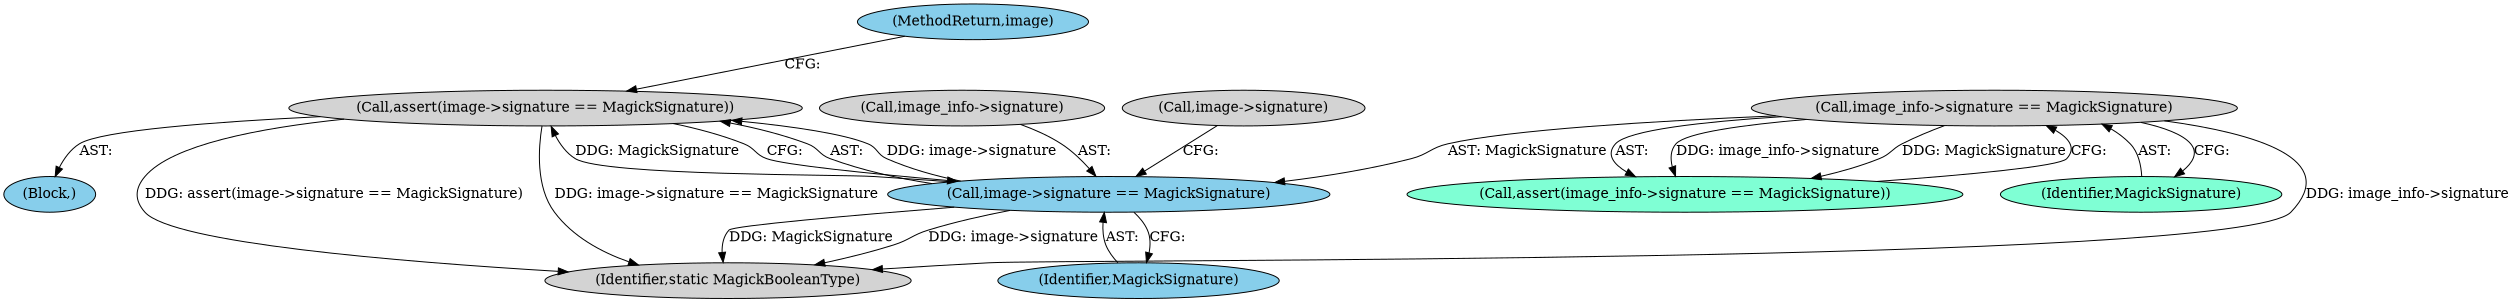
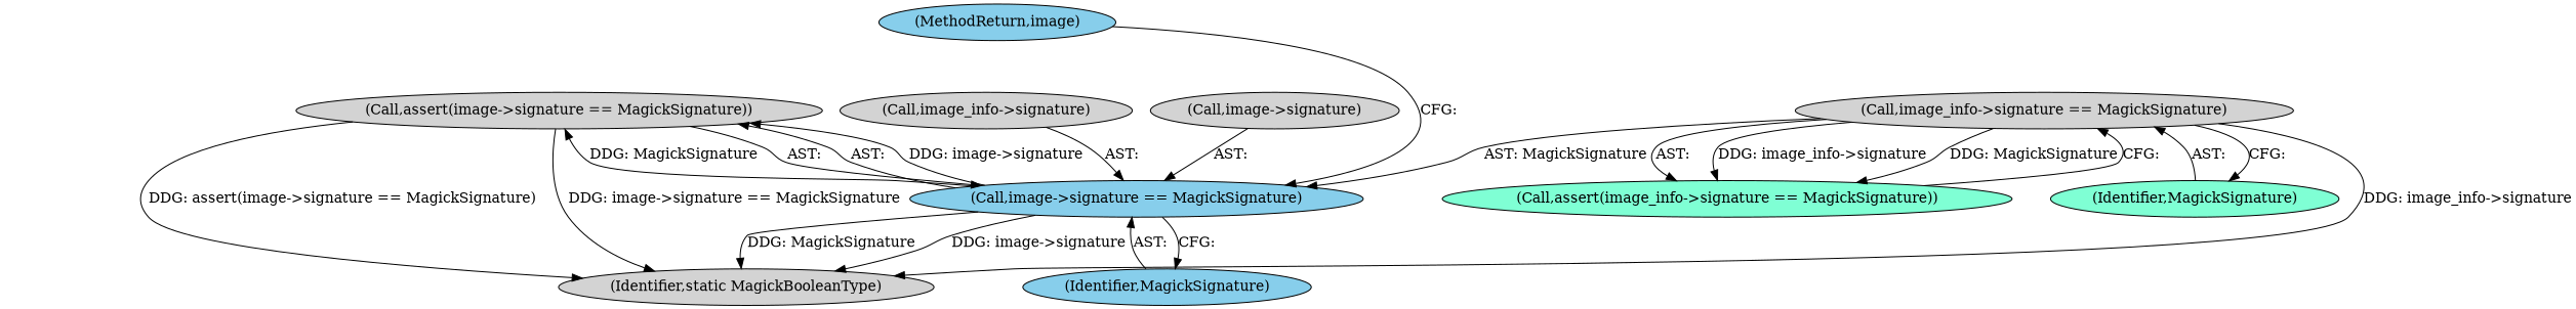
  digraph {
    node [fillcolor=lightgrey style=filled]
    n1 [label="(Call,assert(image->signature == MagickSignature))"]
    n2 [fillcolor=skyblue label="(Call,image->signature == MagickSignature)"]
-   n3 [fillcolor=skyblue label="(Block,)"]
    n4 [label="(Identifier,static MagickBooleanType)"]
    n5 [fillcolor=skyblue label="(Identifier,MagickSignature)"]
    n6 [label="(Call,image_info->signature == MagickSignature)"]
    n7 [fillcolor=aquamarine label="(Identifier,MagickSignature)"]
    n8 [fillcolor=aquamarine label="(Call,assert(image_info->signature == MagickSignature))"]
    n9 [label="(Call,image_info->signature)"]
    n10 [label="(Call,image->signature)"]
    n11 [fillcolor=skyblue label="(MethodReturn,image)"]
-   n1 -> n2 [label="CFG: "]
-   n1 -> n3 [label="AST: "]
+   n1 -> n2 [label="AST: "]
    n1 -> n4 [label="DDG: assert(image->signature == MagickSignature)"]
    n1 -> n4 [label="DDG: image->signature == MagickSignature"]
    n2 -> n1 [label="AST: "]
    n2 -> n1 [label="DDG: image->signature"]
    n2 -> n1 [label="DDG: MagickSignature"]
    n2 -> n4 [label="DDG: MagickSignature"]
    n2 -> n4 [label="DDG: image->signature"]
    n2 -> n5 [label="CFG: "]
    n5 -> n2 [label="AST: "]
    n6 -> n2 [label="AST: MagickSignature"]
    n6 -> n4 [label="DDG: image_info->signature"]
    n6 -> n7 [label="CFG: "]
    n6 -> n8 [label="AST: "]
    n6 -> n8 [label="DDG: image_info->signature"]
    n6 -> n8 [label="DDG: MagickSignature"]
    n7 -> n6 [label="AST: "]
    n8 -> n6 [label="CFG: "]
    n9 -> n2 [label="AST: "]
-   n10 -> n2 [label="CFG: "]
-   n11 -> n1 [label="CFG: "]
+   n10 -> n2 [label="AST: "]
+   n11 -> n2 [label="CFG: "]
  }
